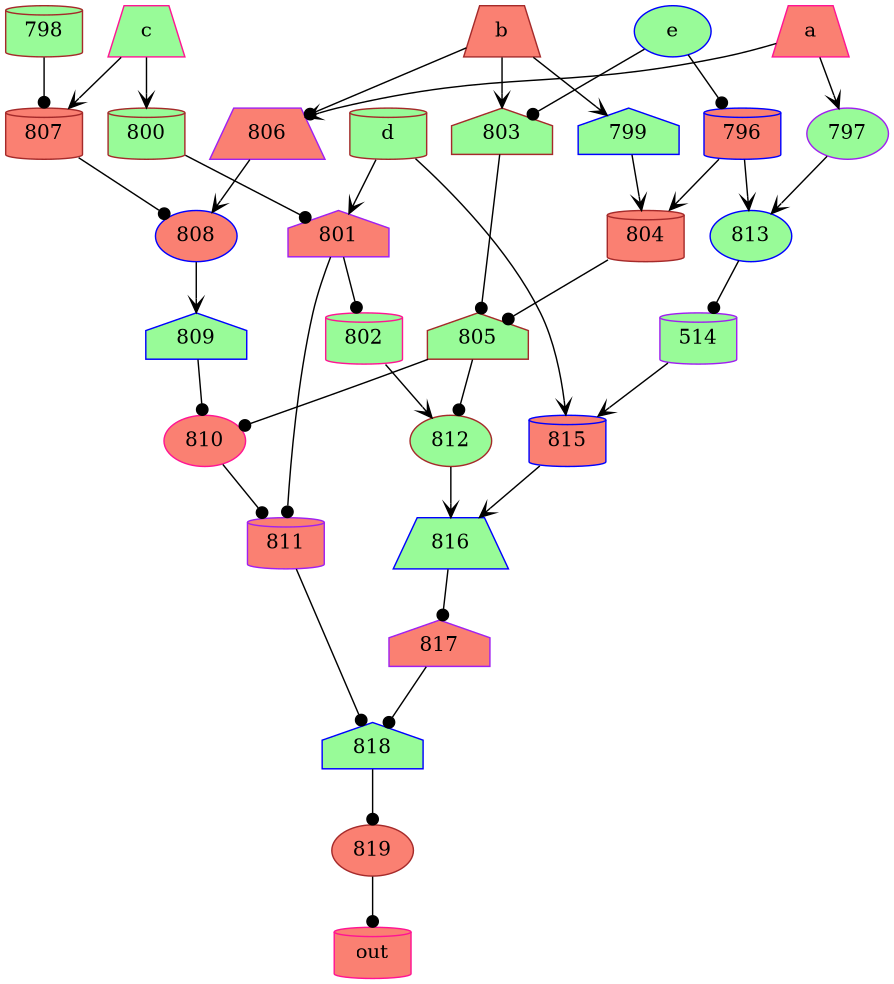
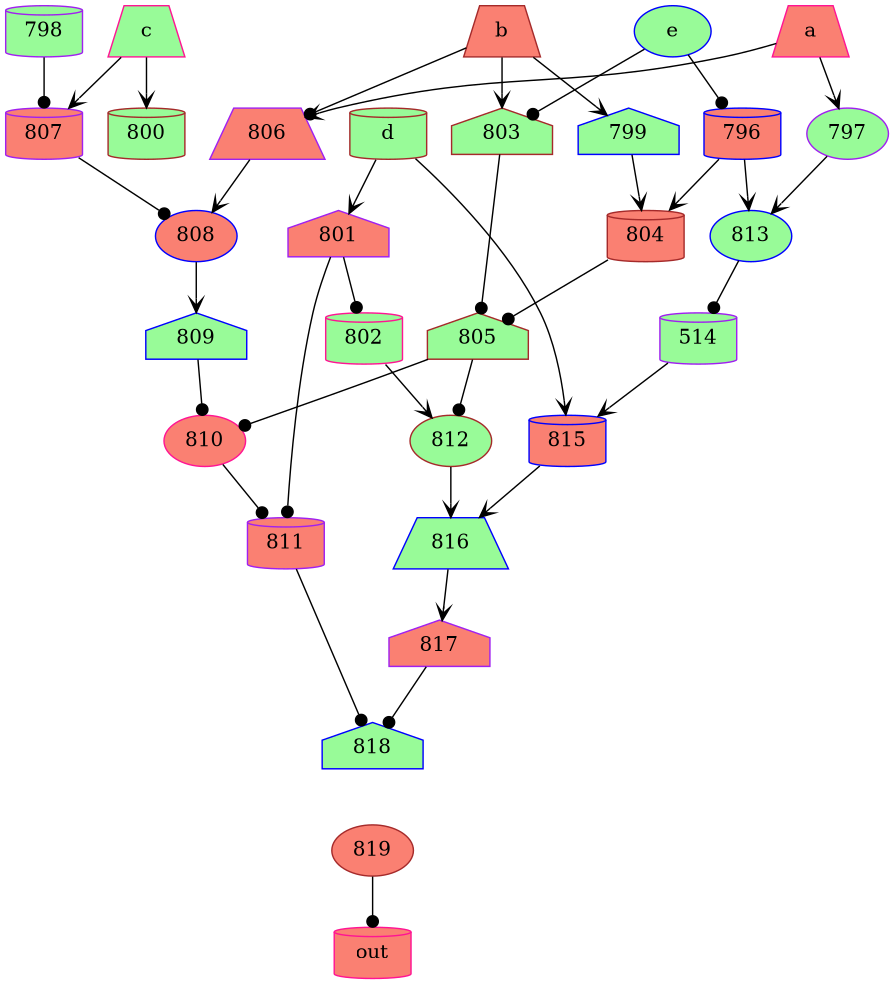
  strict digraph {
    node [color=brown fillcolor=palegreen shape=cylinder style=filled]
    edge [arrowhead=dot]
    819 [fillcolor=salmon shape=ellipse]
    out [color=deeppink fillcolor=salmon]
    a [color=deeppink fillcolor=salmon shape=trapezium]
    797 [color=purple shape=ellipse]
    806 [color=purple fillcolor=salmon shape=trapezium]
    813 [color=blue shape=ellipse]
    808 [color=blue fillcolor=salmon shape=ellipse]
    n8 [color=purple label=514]
    809 [color=blue shape=house]
    815 [color=blue fillcolor=salmon]
    810 [color=deeppink fillcolor=salmon shape=ellipse]
    816 [color=blue shape=trapezium]
    811 [color=purple fillcolor=salmon]
    b [fillcolor=salmon shape=trapezium]
    799 [color=blue shape=house]
    803 [shape=house]
    804 [fillcolor=salmon]
    805 [shape=house]
    812 [shape=ellipse]
    817 [color=purple fillcolor=salmon shape=house]
    818 [color=blue shape=house]
    c [color=deeppink shape=trapezium]
    800
-   807 [fillcolor=salmon]
+   807 [color=purple fillcolor=salmon]
    801 [color=purple fillcolor=salmon shape=house]
    802 [color=deeppink]
    d
-   798
+   798 [color=purple]
    e [color=blue shape=ellipse]
    796 [color=blue fillcolor=salmon]
    819 -> out
    a -> 797 [arrowhead=vee]
    a -> 806 [arrowhead=vee]
    797 -> 813 [arrowhead=vee]
    806 -> 808 [arrowhead=vee]
    813 -> n8
    808 -> 809 [arrowhead=vee]
    n8 -> 815 [arrowhead=vee]
    809 -> 810
    815 -> 816 [arrowhead=vee]
    810 -> 811
-   816 -> 817
+   816 -> 817 [arrowhead=vee]
    811 -> 818
    b -> 806
    b -> 799 [arrowhead=vee]
    b -> 803 [arrowhead=vee]
    799 -> 804 [arrowhead=vee]
    803 -> 805
    804 -> 805
    805 -> 810
    805 -> 812
    812 -> 816 [arrowhead=vee]
    817 -> 818
-   818 -> 819
    c -> 800 [arrowhead=vee]
    c -> 807 [arrowhead=vee]
-   800 -> 801
    807 -> 808
    801 -> 811
    801 -> 802
    802 -> 812 [arrowhead=vee]
    d -> 815 [arrowhead=vee]
    d -> 801 [arrowhead=vee]
    798 -> 807
    e -> 803
    e -> 796
    796 -> 813 [arrowhead=vee]
    796 -> 804 [arrowhead=vee]
  }
